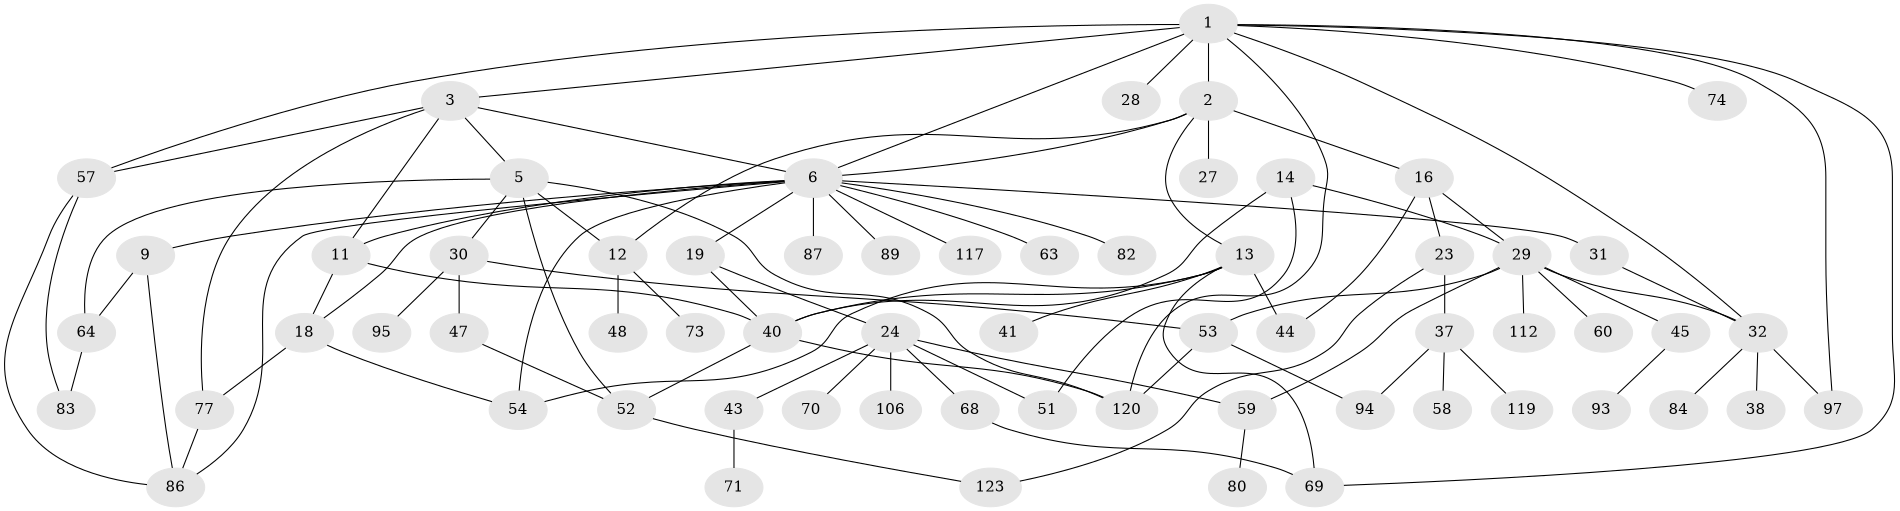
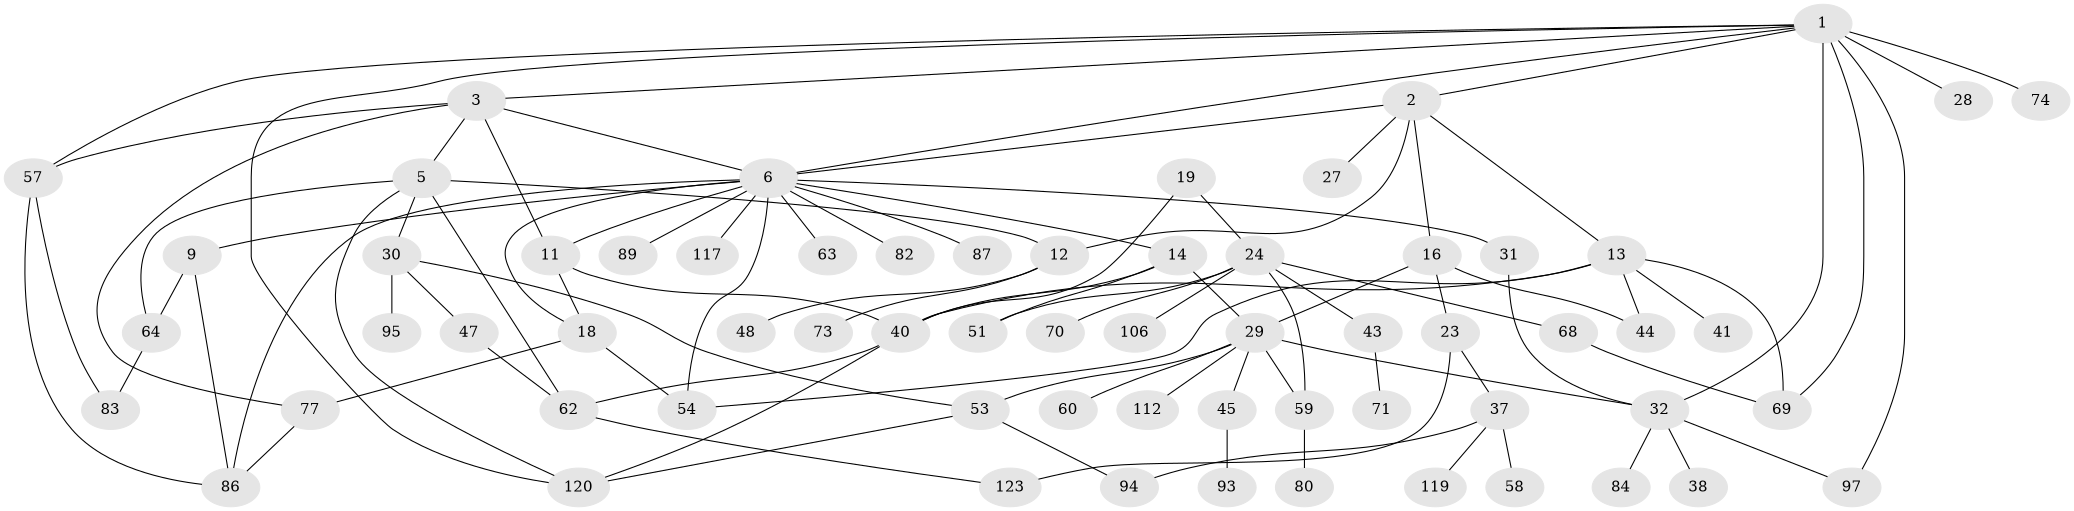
  graph {
    node [color=gray90 style=filled]
    1 [super="+21"]
    2 [super="+8"]
    3 [super="+4"]
    6 [super="+7+10"]
    28
    32 [super="+72+110+121+46"]
    57 [super="+109"]
    69
    74
    97
    120 [super="+124"]
    12
    13 [super="+49+26+20"]
    16 [super="+25"]
    27
    5 [super="+15"]
    11 [super="+81+33+100"]
    77 [super="+79"]
    9 [super="+126"]
    14 [super="+22"]
    18 [super="+36"]
    31
    54 [super="+92+104"]
    63
    82
    86 [super="+91"]
    87
    89
    117 [super="+129"]
    38
    84
    83 [super="+122"]
    48
    73
    40 [super="+61"]
    41
    44 [super="+85+102"]
    23 [super="+42+96+55"]
    29 [super="+34"]
    30
-   52 [super="+127+75"]
+   52 [super="+127+75" label=62]
    64 [super="+113+118"]
    19
    24 [super="+50"]
    37
    123
    53 [super="+65"]
    47
    95
    51
    59 [super="+101"]
    45
    60
    112
    43
    68
    70
    106
    58
    94
    119
    71
    80
    93
    1 -- 2
    1 -- 3
    1 -- 6
    1 -- 28 [weight=2]
    1 -- 32
    1 -- 57
    1 -- 69
    1 -- 74
    1 -- 97
    1 -- 120
    2 -- 6
    2 -- 12
    2 -- 13
    2 -- 16
    2 -- 27
    3 -- 6
    3 -- 57
    3 -- 5
    3 -- 11
    3 -- 77
    6 -- 11
    6 -- 9
-   6 -- 19
+   6 -- 14
    6 -- 18
    6 -- 31
    6 -- 54
    6 -- 63
    6 -- 82
    6 -- 86
    6 -- 87
    6 -- 89
    6 -- 117
    32 -- 97
    32 -- 38
    32 -- 84
    57 -- 86
    57 -- 83
    12 -- 48
    12 -- 73
    13 -- 69
    13 -- 54
    13 -- 40
    13 -- 41
    13 -- 44
    16 -- 44
    16 -- 23
    16 -- 29
    5 -- 120
    5 -- 12
    5 -- 30
    5 -- 52
    5 -- 64
    11 -- 18
    11 -- 40
    77 -- 86
    9 -- 86
    9 -- 64
    14 -- 40
    14 -- 29
    14 -- 51
    18 -- 77
    18 -- 54
    31 -- 32
    40 -- 120
    40 -- 52
    23 -- 37
    23 -- 123
    29 -- 32
    29 -- 53
    29 -- 59
    29 -- 45
    29 -- 60
    29 -- 112
    30 -- 53
    30 -- 47
    30 -- 95
    52 -- 123
    64 -- 83
    19 -- 40
    19 -- 24
    24 -- 51
    24 -- 59
    24 -- 43
    24 -- 68
    24 -- 70
    24 -- 106
    37 -- 58
    37 -- 94
    37 -- 119
    53 -- 120
    53 -- 94
    47 -- 52
    59 -- 80
    45 -- 93
    43 -- 71
    68 -- 69
  }
